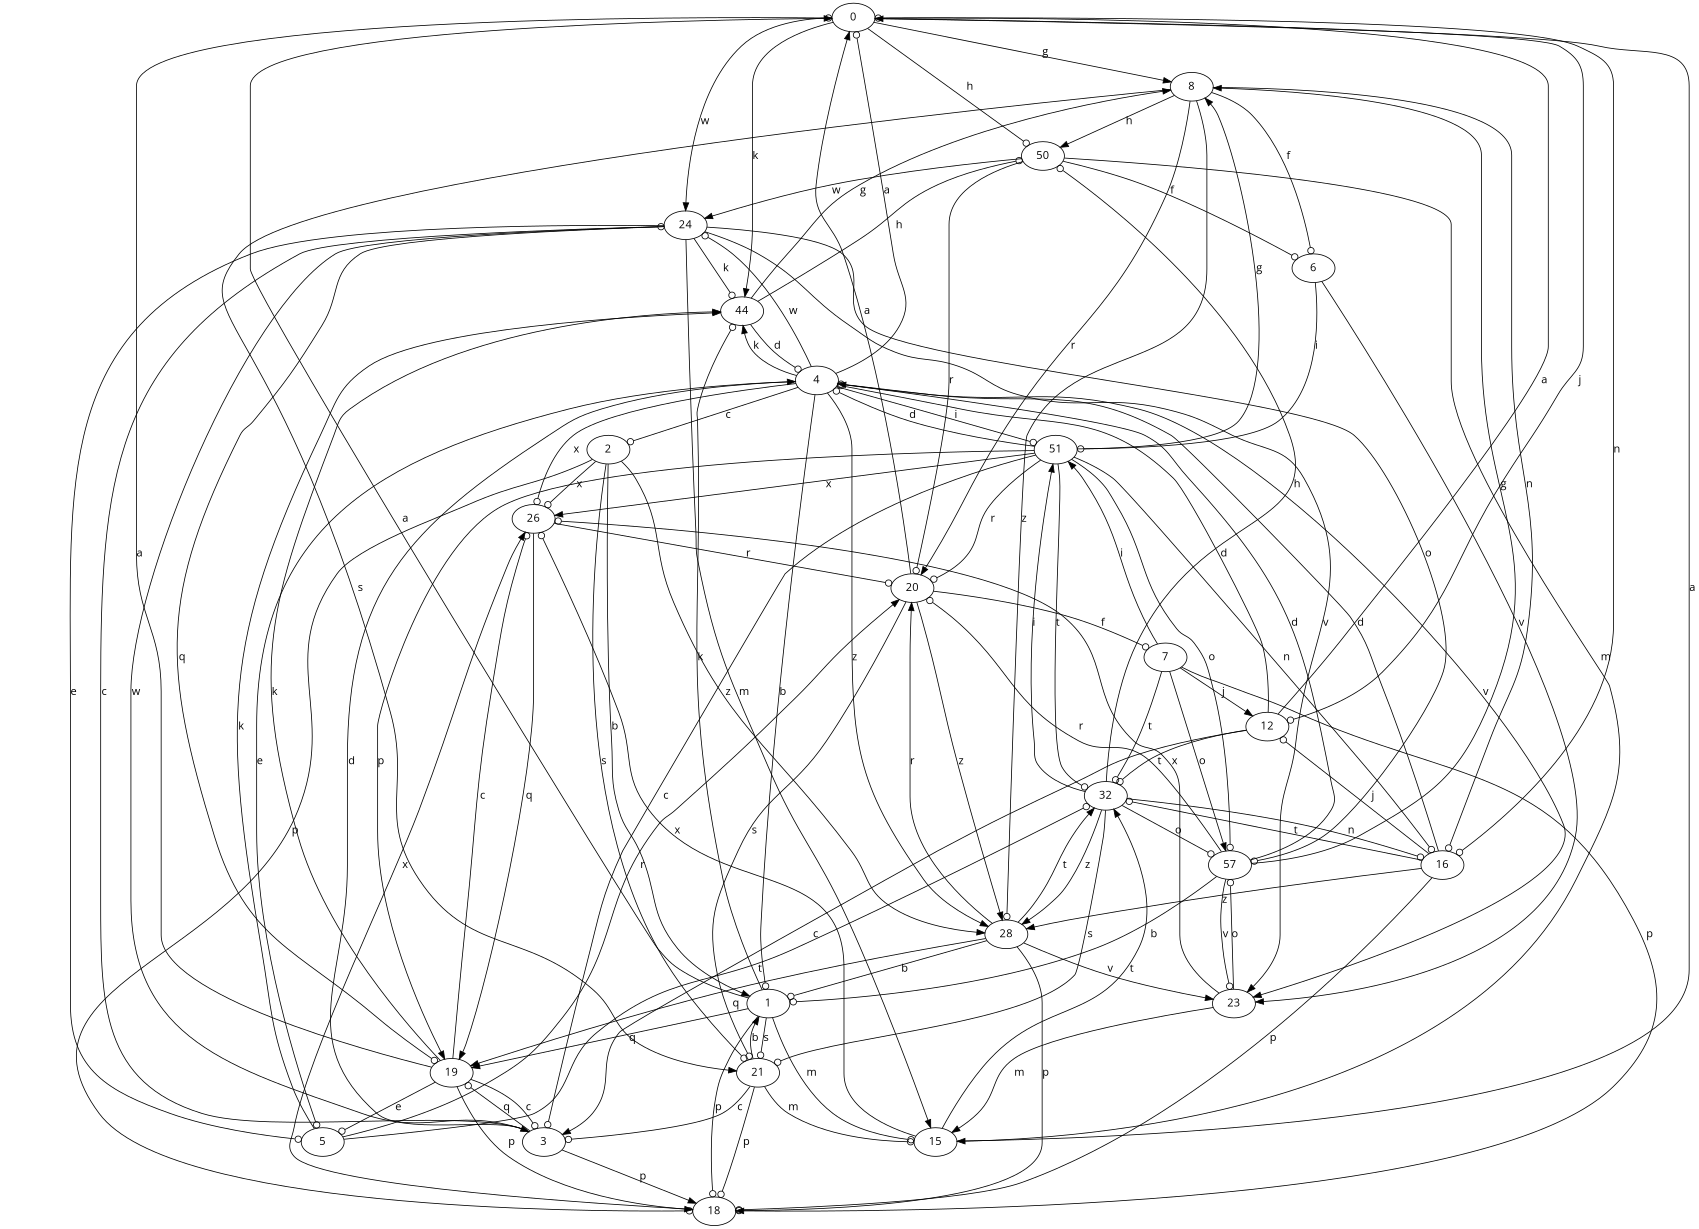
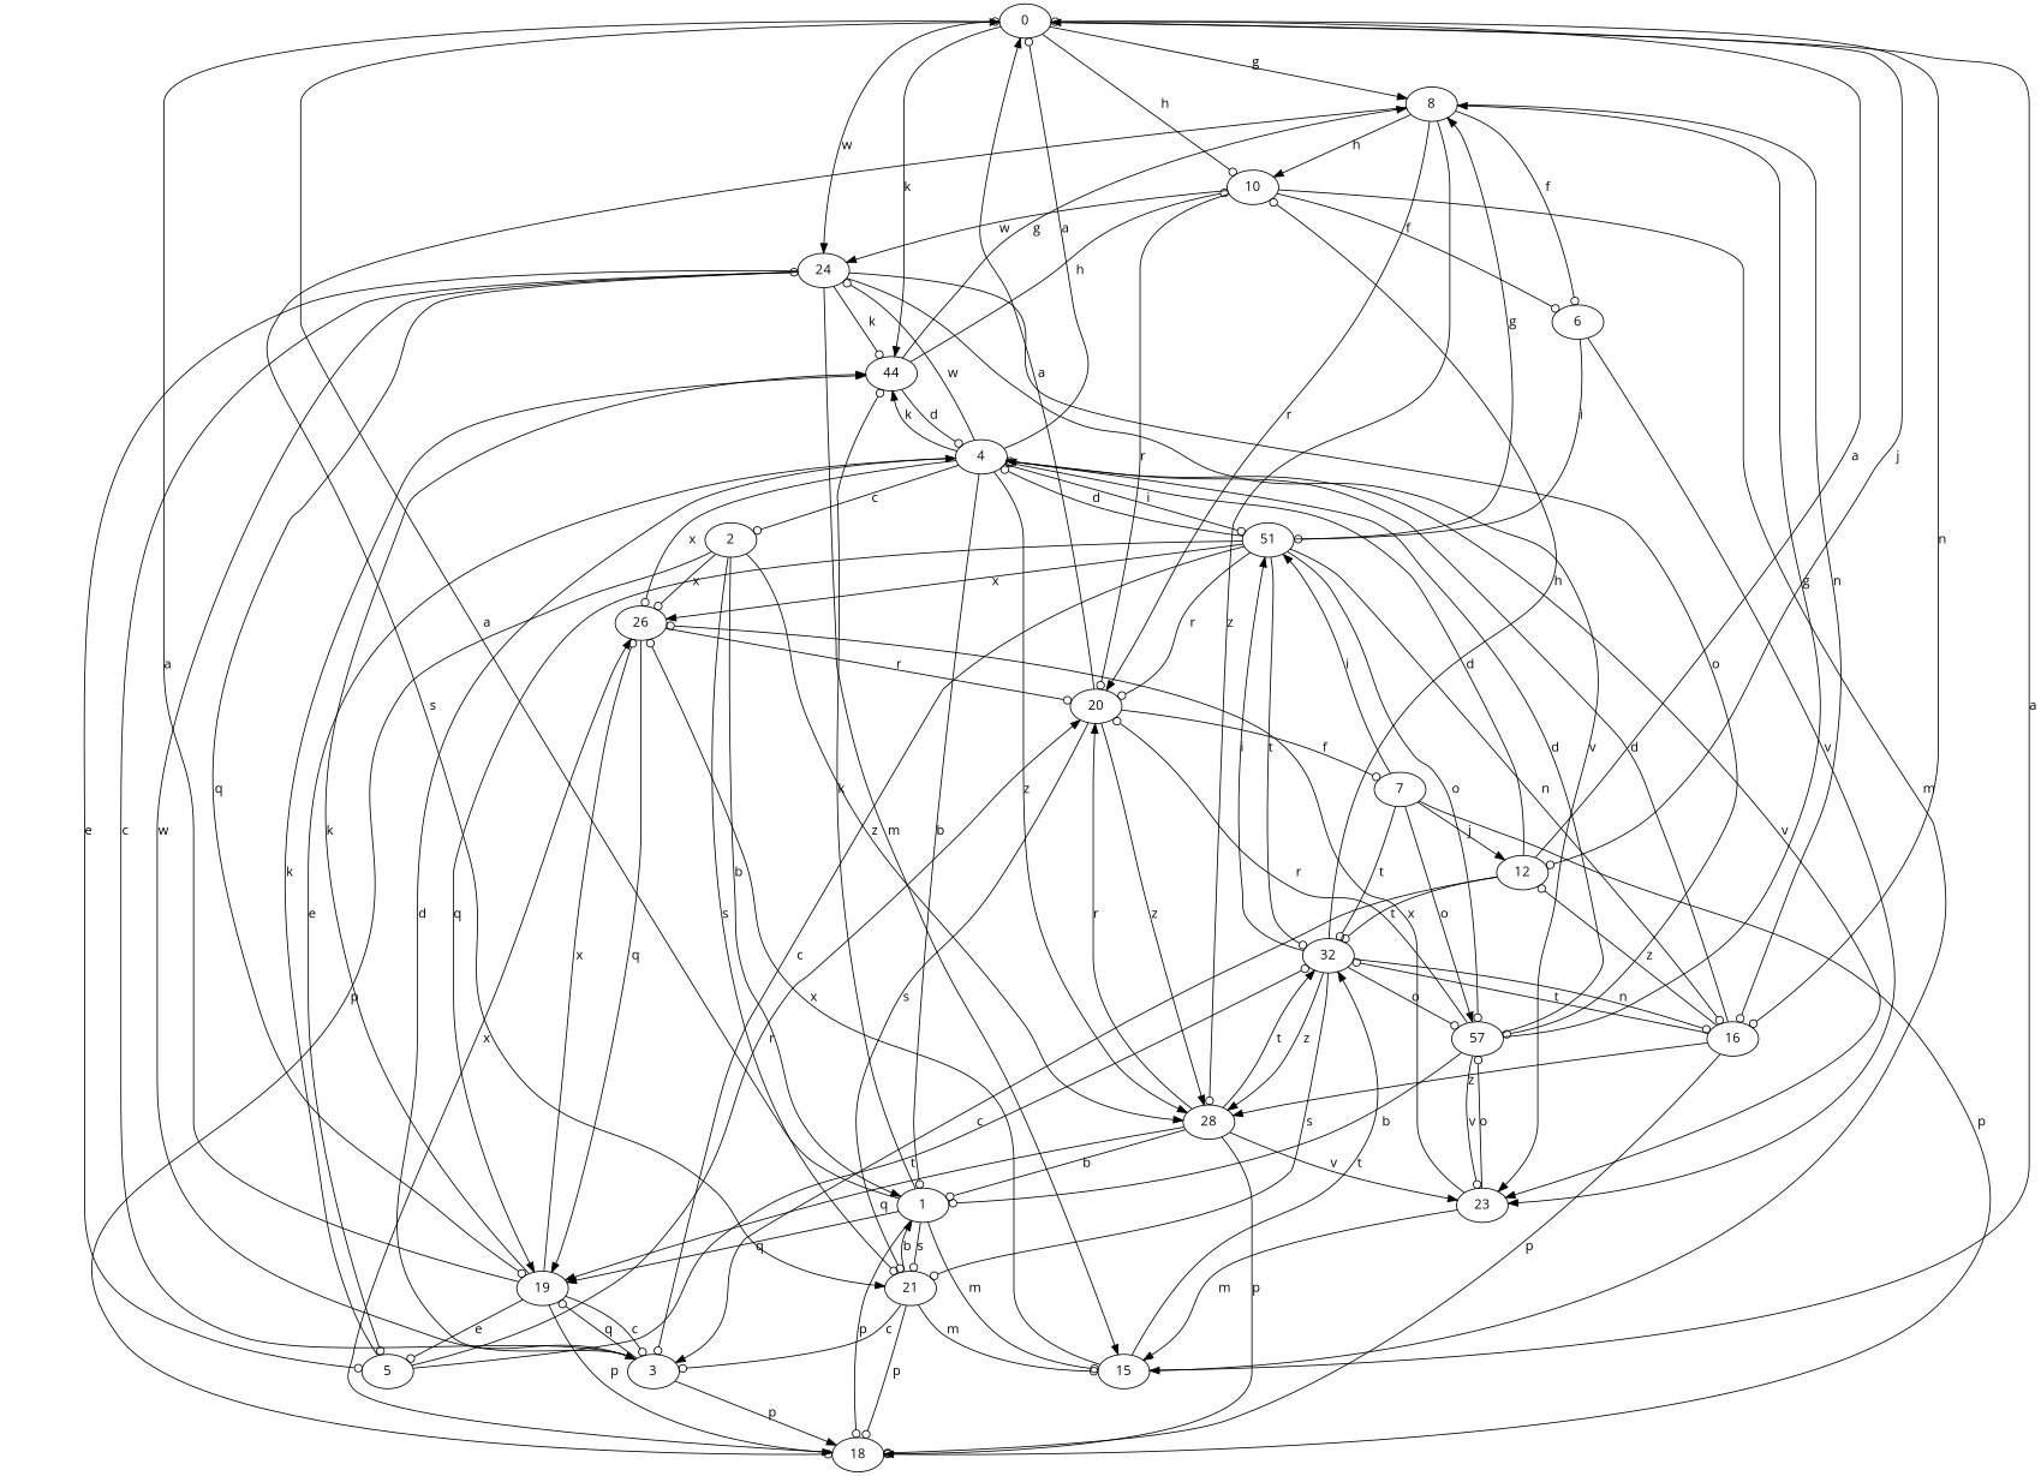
  strict digraph {
    fontname="Open Sans"
    node [fontname="Open Sans"]
    edge [arrowhead=odot fontname="Open Sans"]
    0
    8
-   10 [label=50]
+   10
    12
    n5 [label=44]
    16
    24
    21
    28
    20
    6
    15
    3
    4
    n15 [label=32]
    18
    19
    5
    23
    n20 [label=57]
    1
    26
    2
    n24 [label=51]
    7
    0 -> 8 [arrowhead=normal label=g]
    0 -> 10 [label=h]
    0 -> 12 [label=j]
    0 -> n5 [arrowhead=normal label=k]
    0 -> 16 [label=n]
    0 -> 24 [arrowhead=normal label=w]
    8 -> 10 [arrowhead=normal label=h]
    8 -> 16 [label=n]
    8 -> 21 [arrowhead=normal label=s]
    8 -> 28 [label=z]
    8 -> 20 [arrowhead=normal label=r]
    8 -> 6 [label=f]
    10 -> 24 [arrowhead=normal label=w]
    10 -> 20 [label=r]
    10 -> 6 [label=f]
    10 -> 15 [arrowhead=normal label=m]
    12 -> 0 [label=a]
    12 -> 3 [arrowhead=normal label=c]
    12 -> 4 [label=d]
    12 -> n15 [label=t]
    n5 -> 8 [arrowhead=normal label=g]
    n5 -> 10 [label=h]
    n5 -> 4 [label=d]
-   16 -> 12 [label=j]
+   16 -> 12 [label=z]
    16 -> 28 [arrowhead=normal label=z]
    16 -> 4 [label=d]
    16 -> n15 [label=t]
    16 -> 18 [label=p]
    24 -> n5 [label=k]
    24 -> 15 [arrowhead=normal label=m]
    24 -> 3 [arrowhead=normal label=c]
    24 -> 19 [label=q]
    24 -> 5 [label=e]
    24 -> 23 [arrowhead=normal label=v]
    24 -> n20 [label=o]
    21 -> 15 [label=m]
    21 -> 3 [label=c]
    21 -> 18 [label=p]
    21 -> 1 [arrowhead=normal label=b]
    28 -> 20 [arrowhead=normal label=r]
    28 -> n15 [arrowhead=normal label=t]
    28 -> 18 [label=p]
    28 -> 19 [arrowhead=normal label=q]
    28 -> 23 [arrowhead=normal label=v]
    28 -> 1 [label=b]
    20 -> 0 [arrowhead=normal label=a]
    20 -> 21 [label=s]
    20 -> 28 [arrowhead=normal label=z]
    20 -> 7 [label=f]
    6 -> 23 [arrowhead=normal label=v]
    6 -> n24 [label=i]
    15 -> 0 [arrowhead=normal label=a]
    15 -> n15 [arrowhead=normal label=t]
    15 -> 26 [label=x]
    3 -> 24 [label=w]
    3 -> 4 [arrowhead=normal label=d]
    3 -> 18 [arrowhead=normal label=p]
    3 -> 19 [label=q]
    4 -> 0 [label=a]
    4 -> n5 [arrowhead=normal label=k]
    4 -> 24 [label=w]
    4 -> 28 [arrowhead=normal label=z]
    4 -> 5 [label=e]
    4 -> 23 [arrowhead=normal label=v]
    4 -> 1 [label=b]
    4 -> 26 [label=x]
    4 -> 2 [label=c]
    4 -> n24 [label=i]
    n15 -> 10 [label=h]
    n15 -> 16 [label=n]
    n15 -> 21 [label=s]
    n15 -> 28 [arrowhead=normal label=z]
    n15 -> n20 [label=o]
    n15 -> n24 [arrowhead=normal label=i]
    18 -> 26 [arrowhead=normal label=x]
    19 -> 0 [label=a]
    19 -> n5 [arrowhead=normal label=k]
    19 -> 3 [label=c]
    19 -> 18 [arrowhead=normal label=p]
    19 -> 5 [label=e]
-   19 -> 26 [label=c]
+   19 -> 26 [label=x]
    5 -> n5 [arrowhead=normal label=k]
    5 -> 20 [arrowhead=normal label=r]
    5 -> n15 [label=t]
    23 -> 15 [arrowhead=normal label=m]
    23 -> n20 [label=o]
    23 -> 26 [label=x]
    n20 -> 8 [arrowhead=normal label=g]
    n20 -> 20 [label=r]
    n20 -> 4 [arrowhead=normal label=d]
    n20 -> 23 [label=v]
    n20 -> 1 [label=b]
    1 -> 0 [arrowhead=normal label=a]
    1 -> n5 [label=k]
    1 -> 21 [label=s]
    1 -> 15 [label=m]
    1 -> 18 [label=p]
    1 -> 19 [arrowhead=normal label=q]
    26 -> 20 [label=r]
    26 -> 19 [arrowhead=normal label=q]
    2 -> 21 [label=s]
    2 -> 28 [arrowhead=normal label=z]
    2 -> 18 [label=p]
    2 -> 1 [arrowhead=normal label=b]
    2 -> 26 [label=x]
    n24 -> 8 [arrowhead=normal label=g]
    n24 -> 16 [label=n]
    n24 -> 20 [label=r]
    n24 -> 3 [label=c]
    n24 -> 4 [label=d]
    n24 -> n15 [label=t]
-   n24 -> 19 [arrowhead=normal label=p]
+   n24 -> 19 [arrowhead=normal label=q]
    n24 -> n20 [label=o]
    n24 -> 26 [arrowhead=normal label=x]
    7 -> 12 [arrowhead=normal label=j]
    7 -> n15 [label=t]
    7 -> 18 [arrowhead=normal label=p]
    7 -> n20 [arrowhead=normal label=o]
    7 -> n24 [arrowhead=normal label=i]
  }
